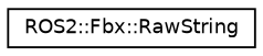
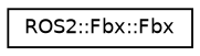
  digraph {
    rankdir=LR
-   n1 [color=black fillcolor=white fontname=Helvetica fontsize=10 height=0.2 label="ROS2::Fbx::RawString" shape=record style=filled width=0.4]
+   n1 [color=black fillcolor=white fontname=Helvetica fontsize=10 height=0.2 label="ROS2::Fbx::Fbx" shape=record style=filled width=0.4]
  }
